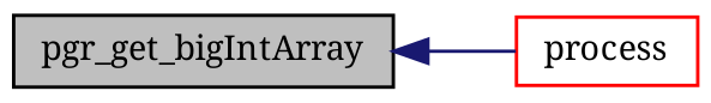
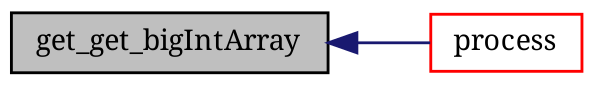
  digraph {
    rankdir=LR
    fontname="Noto Serif"
    node [fontname="Noto Serif" fontsize=10 shape=record style=filled]
-   n1 [color=black fillcolor=grey75 fontcolor=black height=0.2 label=pgr_get_bigIntArray width=0.4]
+   n1 [color=black fillcolor=grey75 fontcolor=black height=0.2 label=get_get_bigIntArray width=0.4]
    n2 [color=red fillcolor=white height=0.2 label=process width=0.4]
    n1 -> n2 [color=midnightblue dir=back fontname="Noto Serif" fontsize=10 labelfontname=Helvetica labelfontsize=10 style=solid]
  }
